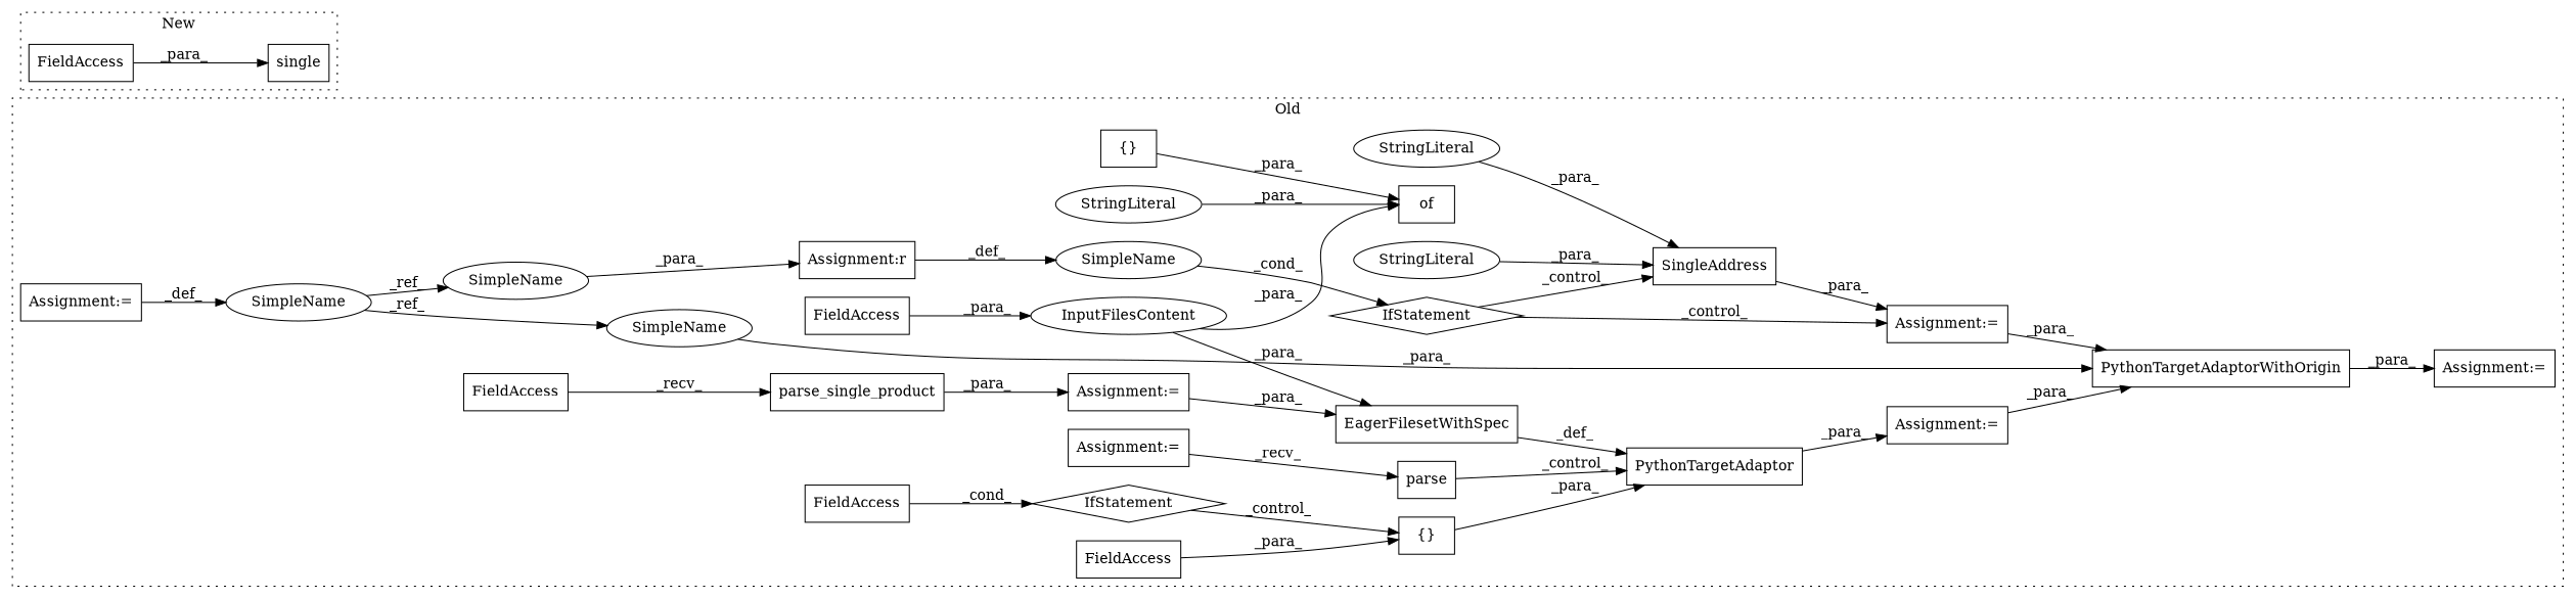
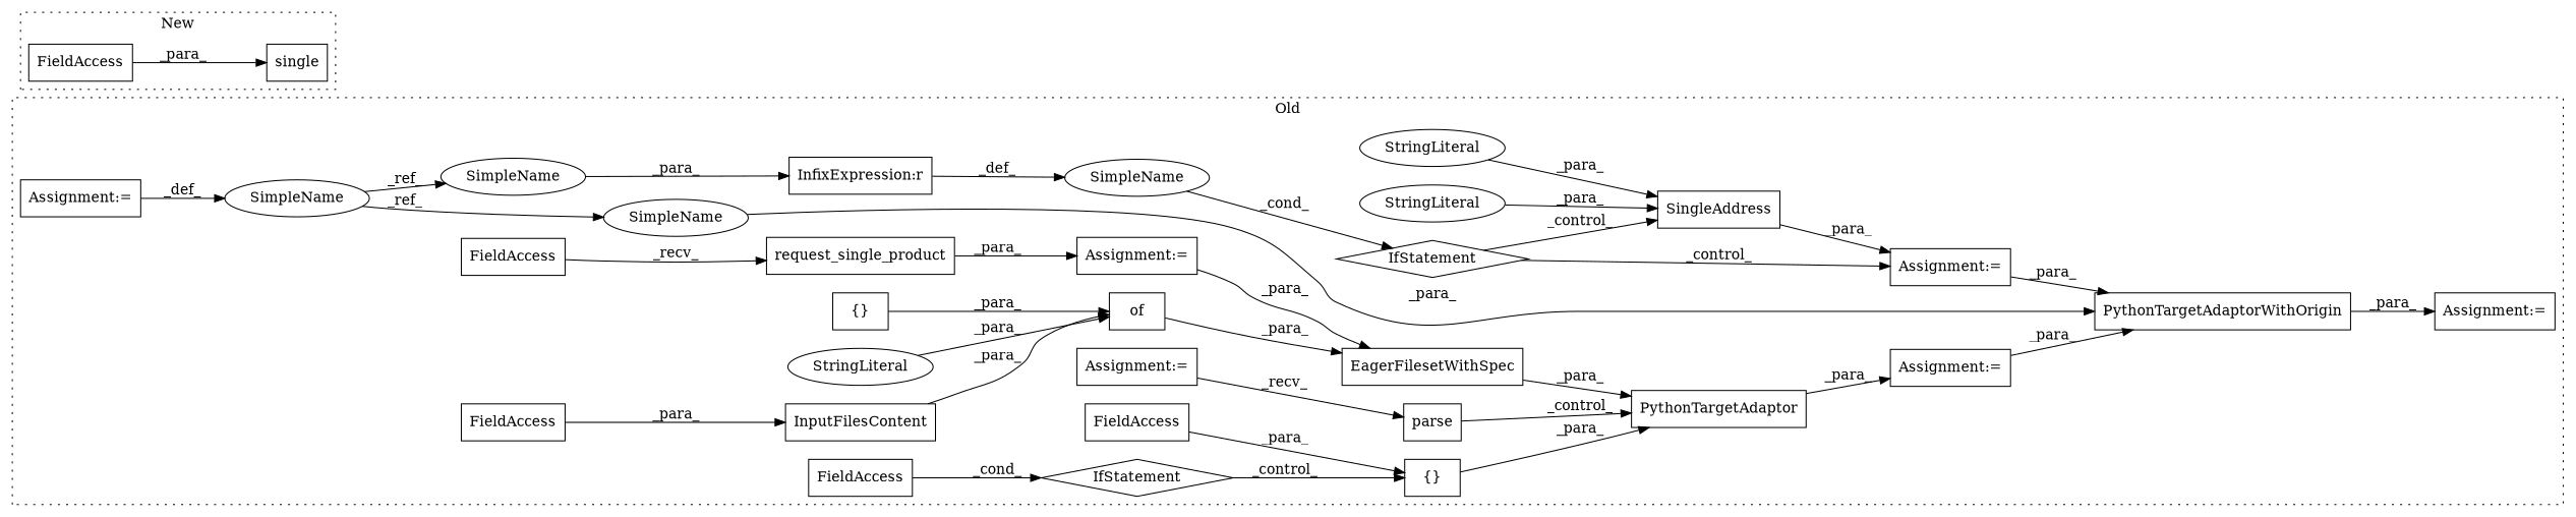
  digraph {
    rankdir=LR
    node [a=32 l=6 s=1724 shape=box]
    n1 [l="3,1" label=of s="2216,2238"]
    n2 [a=45 l=7 label=StringLiteral s=2219 shape=ellipse]
    n3 [a=7 l=1 label="Assignment:=" s=2442]
    n4 [a=7 l=1 label="Assignment:=" s=2080]
-   n5 [l="18,1" label=InputFilesContent s="2118,2148" shape=ellipse]
+   n5 [l="18,1" label=InputFilesContent s="2118,2148"]
    n6 [l="14,1" label=SingleAddress s="2394,2423"]
    n7 [l="21,1" label=EagerFilesetWithSpec s="2184,2254"]
-   n8 [l="23,1" label=parse_single_product s="2086,2149"]
+   n8 [l="23,1" label=request_single_product s="2086,2149"]
    n9 [a=22 l=12 label=FieldAccess s=2136]
    n10 [a=22 l=4 label=FieldAccess s=2081]
    n11 [a=25 l="4,2" label=IfStatement s="2359,2377" shape=diamond]
    n12 [a=4 l=2 label="{}" s=2236]
    n13 [a=42 label=SimpleName shape=ellipse l="" s=""]
    n14 [l="6,1" label=parse s="2264,2283"]
    n15 [a=45 label=StringLiteral s=2408 shape=ellipse]
    n16 [a=45 l=8 label=StringLiteral s=2415 shape=ellipse]
-   n17 [a=27 l=4 label="Assignment:r" s=2369]
+   n17 [a=27 l=4 label="InfixExpression:r" s=2369]
    n18 [a=7 l=1 label="Assignment:=" s=2163]
    n19 [a=7 l=1 label="Assignment:=" s=2393]
    n20 [a=7 label="Assignment:="]
    n21 [a=4 l="1,1" label="{}" s="2320,2344"]
    n22 [l="20,1" label=PythonTargetAdaptor s="2164,2352"]
    n23 [a=42 label=SimpleName shape=ellipse]
    n24 [l="30,1" label=PythonTargetAdaptorWithOrigin s="2456,2500"]
    n25 [a=22 l=23 label=FieldAccess s=2321]
    n26 [a=22 l=23 label=FieldAccess s=2285]
    n27 [a=25 l=3 label=IfStatement s=2308 shape=diamond]
    n28 [a=7 l=7 label="Assignment:=" s=1707]
    n29 [a=42 label=SimpleName s=2494 shape=ellipse]
    n30 [a=42 label=SimpleName s=2363 shape=ellipse]
    n31 [l="6,1" label=single s="2585,2598"]
    n32 [a=22 l=7 label=FieldAccess s=2591]
    subgraph cluster_1 {
      label=Old
      style=dotted
      n1
      n2
      n3
      n4
      n5
      n6
      n7
      n8
      n9
      n10
      n11
      n12
      n13
      n14
      n15
      n16
      n17
      n18
      n19
      n20
      n21
      n22
      n23
      n24
      n25
      n26
      n27
      n28
      n29
      n30
    }
    subgraph cluster_2 {
      label=New
      style=dotted
      n31
      n32
    }
-   n5 -> n7 [label=_para_]
+   n1 -> n7 [label=_para_]
    n2 -> n1 [label=_para_]
    n4 -> n7 [label=_para_]
    n5 -> n1 [label=_para_]
    n6 -> n19 [label=_para_]
-   n7 -> n22 [label=_def_]
+   n7 -> n22 [label=_para_]
    n8 -> n4 [label=_para_]
    n9 -> n5 [label=_para_]
    n10 -> n8 [label=_recv_]
    n11 -> n6 [label=_control_]
    n11 -> n19 [label=_control_]
    n12 -> n1 [label=_para_]
    n13 -> n11 [label=_cond_]
    n14 -> n22 [label=_control_]
    n15 -> n6 [label=_para_]
    n16 -> n6 [label=_para_]
    n17 -> n13 [label=_def_]
    n18 -> n24 [label=_para_]
    n19 -> n24 [label=_para_]
    n20 -> n23 [label=_def_]
    n21 -> n22 [label=_para_]
    n22 -> n18 [label=_para_]
    n23 -> n29 [label=_ref_]
    n23 -> n30 [label=_ref_]
    n24 -> n3 [label=_para_]
    n25 -> n21 [label=_para_]
    n26 -> n27 [label=_cond_]
    n27 -> n21 [label=_control_]
    n28 -> n14 [label=_recv_]
    n29 -> n24 [label=_para_]
    n30 -> n17 [label=_para_]
    n32 -> n31 [label=_para_]
  }
